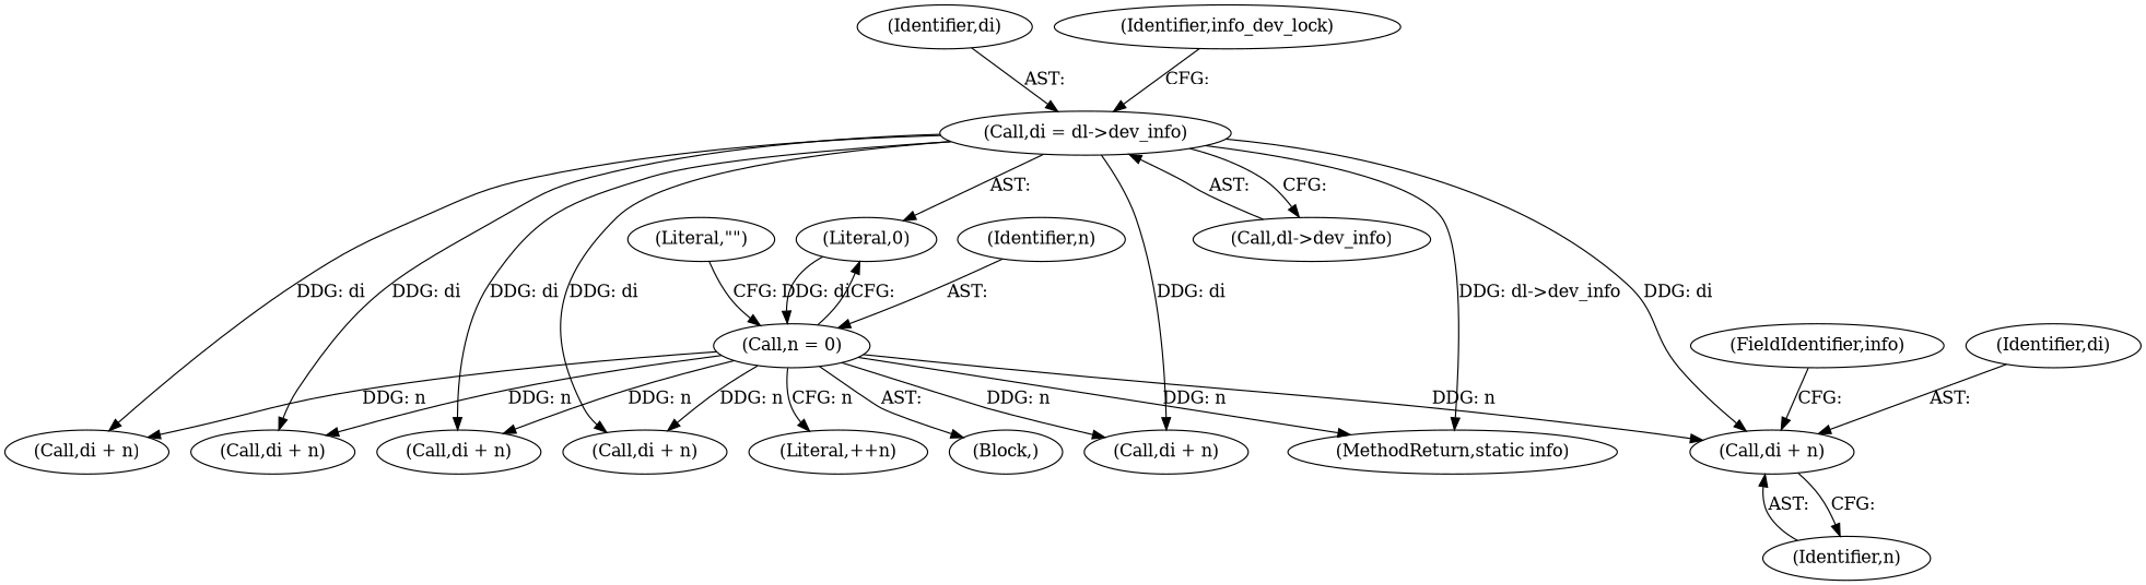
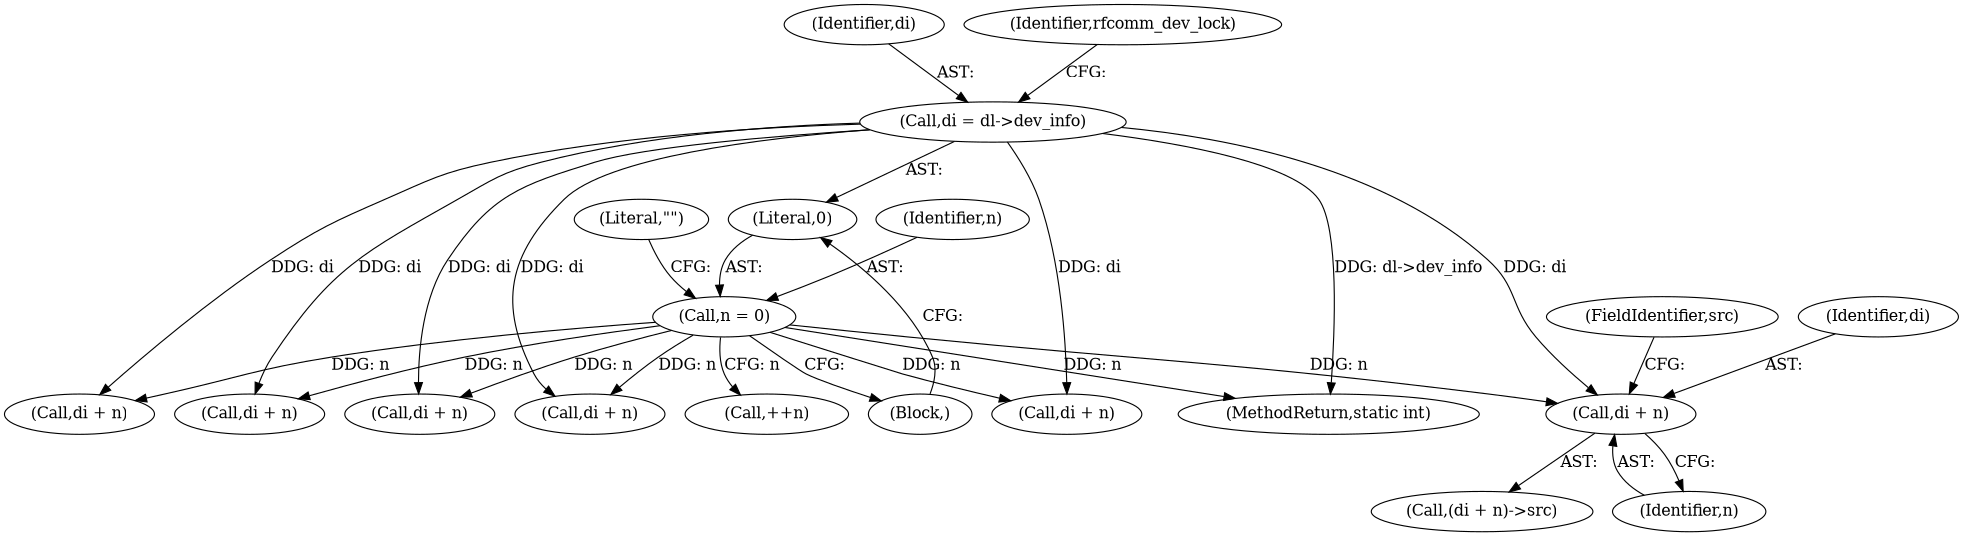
  digraph {
    n1 [label="(Call,di + n)"]
+   n2 [label="(Call,(di + n)->src)"]
    n3 [label="(Identifier,n)"]
    n4 [label="(Call,di = dl->dev_info)"]
    n5 [label="(Call,di + n)"]
    n6 [label="(Call,di + n)"]
    n7 [label="(Call,di + n)"]
    n8 [label="(Call,di + n)"]
    n9 [label="(Call,di + n)"]
-   n10 [label="(Call,dl->dev_info)"]
-   n11 [label="(MethodReturn,static info)"]
+   n11 [label="(MethodReturn,static int)"]
    n12 [label="(Literal,0)"]
    n13 [label="(Block,)"]
    n14 [label="(Call,n = 0)"]
-   n15 [label="(Literal,++n)"]
+   n15 [label="(Call,++n)"]
    n16 [label="(Identifier,di)"]
    n17 [label="(Literal,\"\")"]
-   n18 [label="(Identifier,info_dev_lock)"]
-   n19 [label="(FieldIdentifier,info)"]
+   n18 [label="(Identifier,rfcomm_dev_lock)"]
+   n19 [label="(FieldIdentifier,src)"]
    n20 [label="(Identifier,n)"]
    n21 [label="(Identifier,di)"]
+   n1 -> n2 [label="AST: "]
    n1 -> n3 [label="CFG: "]
    n3 -> n1 [label="AST: "]
    n4 -> n1 [label="DDG: di"]
    n4 -> n5 [label="DDG: di"]
    n4 -> n6 [label="DDG: di"]
    n4 -> n7 [label="DDG: di"]
    n4 -> n8 [label="DDG: di"]
    n4 -> n9 [label="DDG: di"]
-   n4 -> n10 [label="CFG: "]
    n4 -> n11 [label="DDG: dl->dev_info"]
    n4 -> n12 [label="AST: "]
-   n10 -> n4 [label="AST: "]
-   n12 -> n14 [label="DDG: di"]
+   n12 -> n14 [label="AST: "]
    n14 -> n1 [label="DDG: n"]
    n14 -> n5 [label="DDG: n"]
    n14 -> n6 [label="DDG: n"]
    n14 -> n7 [label="DDG: n"]
    n14 -> n8 [label="DDG: n"]
    n14 -> n9 [label="DDG: n"]
    n14 -> n11 [label="DDG: n"]
-   n14 -> n12 [label="CFG: "]
-   n14 -> n13 [label="AST: "]
+   n13 -> n12 [label="CFG: "]
+   n14 -> n13 [label="CFG: "]
    n14 -> n15 [label="CFG: n"]
    n16 -> n4 [label="AST: "]
    n17 -> n14 [label="CFG: "]
    n18 -> n4 [label="CFG: "]
    n19 -> n1 [label="CFG: "]
    n20 -> n14 [label="AST: "]
    n21 -> n1 [label="AST: "]
  }
